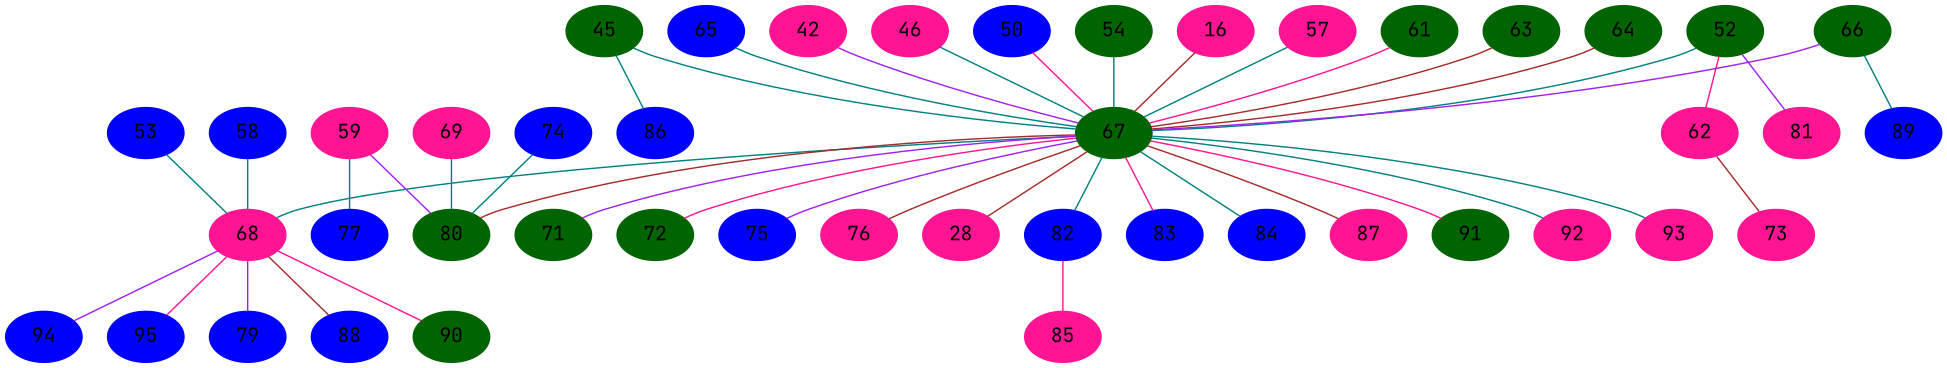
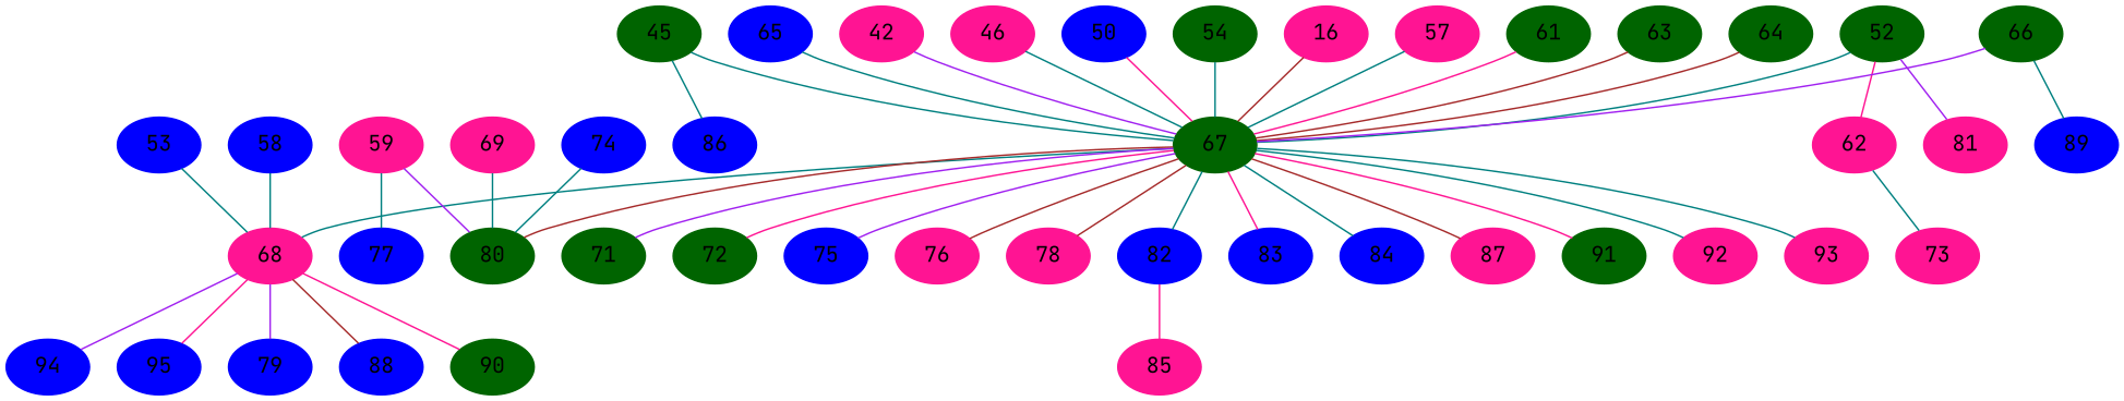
  graph {
    fontname="JetBrains Mono"
    node [color=deeppink fontname="JetBrains Mono" style=filled]
    edge [color=teal fontname="JetBrains Mono"]
    67 [color=darkgreen super="+60+1+6+17+40+41+48+43+25+44+30+33+35+39+47"]
    68 [super="+4+14+51"]
    80 [color=darkgreen super="+34"]
    71 [color=darkgreen]
    72 [color=darkgreen]
    75 [color=blue]
    76
-   78 [label=28]
+   78
    82 [color=blue]
    83 [color=blue]
    84 [color=blue]
    87
    91 [color=darkgreen]
    92
    93
    42
    45 [color=darkgreen]
    86 [color=blue]
    46
    50 [color=blue]
    52 [color=darkgreen super="+37+38"]
    62
    81
    73
    79 [color=blue]
    88 [color=blue]
    90 [color=darkgreen]
    94 [color=blue]
    95 [color=blue]
    53 [color=blue]
    54 [color=darkgreen]
    n32 [label=16]
    57 [super="+8"]
    58 [color=blue]
    77 [color=blue]
    59
    61 [color=darkgreen]
    63 [color=darkgreen]
    64 [color=darkgreen]
    65 [color=blue]
    66 [color=darkgreen]
    89 [color=blue]
    85
    69
    74 [color=blue]
    67 -- 68
    67 -- 80 [color=brown]
    67 -- 71 [color=purple]
    67 -- 72 [color=deeppink]
    67 -- 75 [color=purple]
    67 -- 76 [color=brown]
    67 -- 78 [color=brown]
    67 -- 82
    67 -- 83 [color=deeppink]
    67 -- 84
    67 -- 87 [color=brown]
    67 -- 91 [color=deeppink]
    67 -- 92
    67 -- 93
    68 -- 79 [color=purple]
    68 -- 88 [color=brown]
    68 -- 90 [color=deeppink]
    68 -- 94 [color=purple]
    68 -- 95 [color=deeppink]
    82 -- 85 [color=deeppink]
    42 -- 67 [color=purple]
    45 -- 67
    45 -- 86
    46 -- 67
    50 -- 67 [color=deeppink]
    52 -- 67
    52 -- 62 [color=deeppink]
    52 -- 81 [color=purple]
-   62 -- 73 [color=brown]
+   62 -- 73
    53 -- 68
    54 -- 67
    n32 -- 67 [color=brown]
    57 -- 67
    58 -- 68
    59 -- 80 [color=purple]
    59 -- 77
    61 -- 67 [color=deeppink]
    63 -- 67 [color=brown]
    64 -- 67 [color=brown]
    65 -- 67
    66 -- 67 [color=purple]
    66 -- 89
    69 -- 80
    74 -- 80
  }
